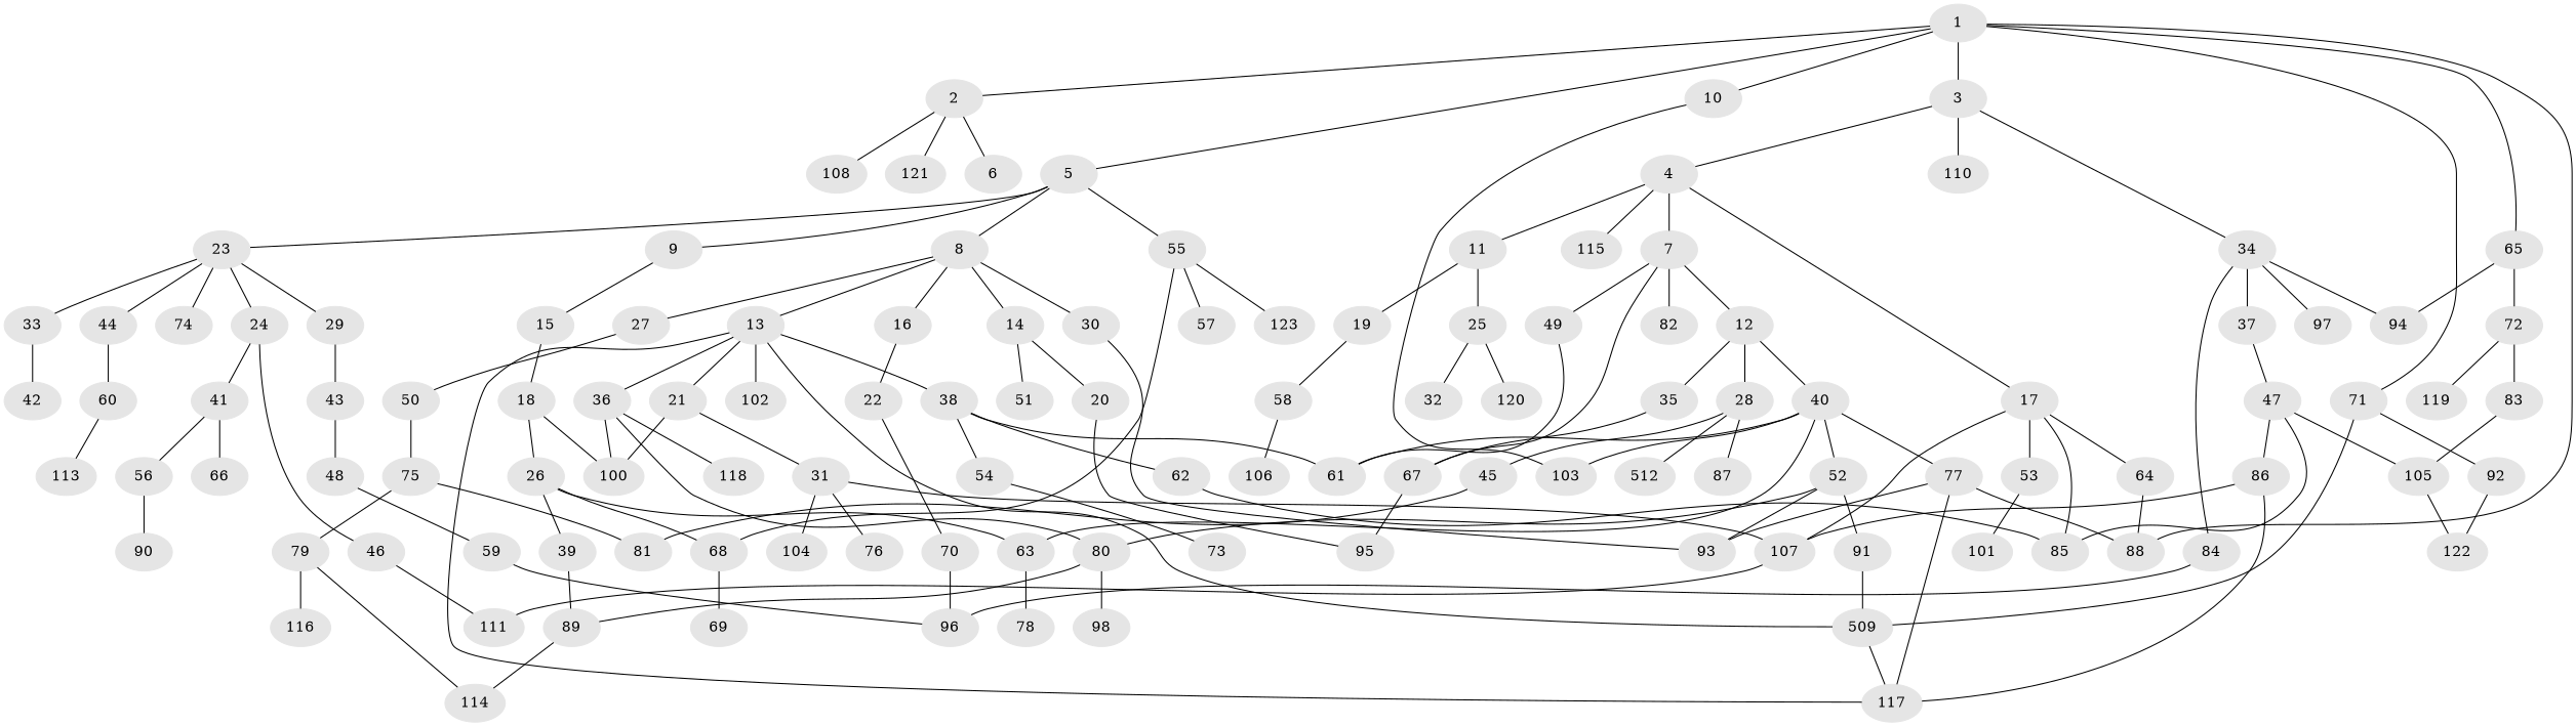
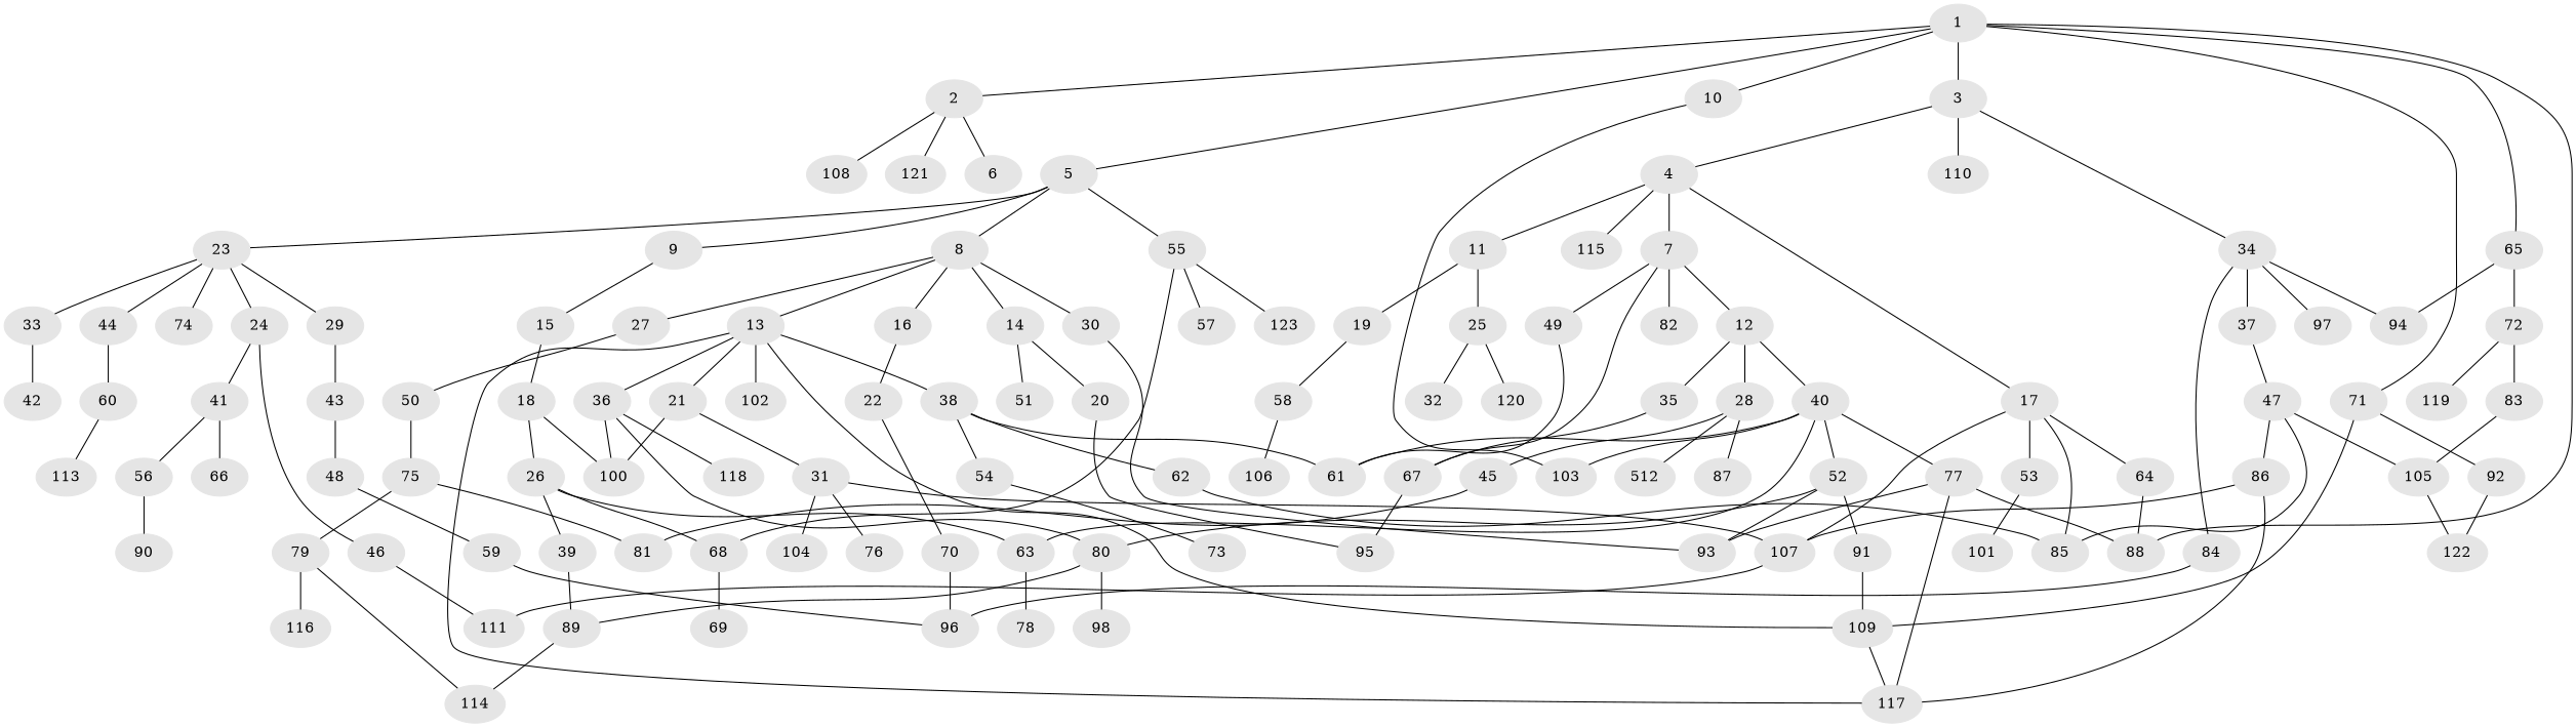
  graph {
    node [color=gray90 style=filled]
    1
    2
    3
    5
    10
    65
    71
    88
    6
    108
    121
    4
    34
    110
    8
    9
    23
    55
    103
    94
    72
-   109 [label=509]
+   109
    92
    7
    11
    17
    115
    37
    84
    97
    12
    49
    67
    82
    19
    25
    53
    64
    85
    107
    13
    14
    16
    27
    30
    15
    24
    29
    33
    44
    74
    68
    57
    123
    28
    35
    40
    61
    95
    21
    36
    38
    102
    117
    20
    51
    22
    50
    93
    18
    58
    32
    120
    45
    87
    n76 [label=512]
    63
    52
    77
    100
    31
    80
    118
    54
    62
    26
    70
    101
    111
    39
    106
    76
    104
    96
    41
    46
    43
    42
    60
    56
    66
    89
    78
    69
    75
    81
    48
    47
    98
    86
    105
    73
    114
    91
    90
    59
    113
    122
    79
    83
    119
    116
    1 -- 2
    1 -- 3
    1 -- 5
    1 -- 10
    1 -- 65
    1 -- 71
    1 -- 88
    2 -- 6
    2 -- 108
    2 -- 121
    3 -- 4
    3 -- 34
    3 -- 110
    5 -- 8
    5 -- 9
    5 -- 23
    5 -- 55
    10 -- 103
    65 -- 94
    65 -- 72
    71 -- 109
    71 -- 92
    4 -- 7
    4 -- 11
    4 -- 17
    4 -- 115
    34 -- 94
    34 -- 37
    34 -- 84
    34 -- 97
    8 -- 13
    8 -- 14
    8 -- 16
    8 -- 27
    8 -- 30
    9 -- 15
    23 -- 24
    23 -- 29
    23 -- 33
    23 -- 44
    23 -- 74
    55 -- 68
    55 -- 57
    55 -- 123
    72 -- 83
    72 -- 119
    109 -- 117
    92 -- 122
    7 -- 12
    7 -- 49
    7 -- 67
    7 -- 82
    11 -- 19
    11 -- 25
    17 -- 53
    17 -- 64
    17 -- 85
    17 -- 107
    37 -- 47
    84 -- 96
    12 -- 28
    12 -- 35
    12 -- 40
    49 -- 61
    67 -- 95
    19 -- 58
    25 -- 32
    25 -- 120
    53 -- 101
    64 -- 88
    107 -- 111
    13 -- 109
    13 -- 21
    13 -- 36
    13 -- 38
    13 -- 102
    13 -- 117
    14 -- 20
    14 -- 51
    16 -- 22
    27 -- 50
    30 -- 93
    15 -- 18
    24 -- 41
    24 -- 46
    29 -- 43
    33 -- 42
    44 -- 60
    68 -- 69
    28 -- 45
    28 -- 87
    28 -- n76
    35 -- 67
    40 -- 103
    40 -- 61
    40 -- 63
    40 -- 52
    40 -- 77
    21 -- 100
    21 -- 31
    36 -- 100
    36 -- 80
    36 -- 118
    38 -- 61
    38 -- 54
    38 -- 62
    20 -- 95
    22 -- 70
    50 -- 75
    18 -- 100
    18 -- 26
    58 -- 106
    45 -- 81
    63 -- 78
    52 -- 93
    52 -- 80
    52 -- 91
    77 -- 88
    77 -- 117
    77 -- 93
    31 -- 107
    31 -- 76
    31 -- 104
    80 -- 89
    80 -- 98
    54 -- 73
    62 -- 85
    26 -- 68
    26 -- 63
    26 -- 39
    70 -- 96
    39 -- 89
    41 -- 56
    41 -- 66
    46 -- 111
    43 -- 48
    60 -- 113
    56 -- 90
    89 -- 114
    75 -- 81
    75 -- 79
    48 -- 59
    47 -- 85
    47 -- 86
    47 -- 105
    86 -- 107
    86 -- 117
    105 -- 122
    91 -- 109
    59 -- 96
    79 -- 114
    79 -- 116
    83 -- 105
  }
